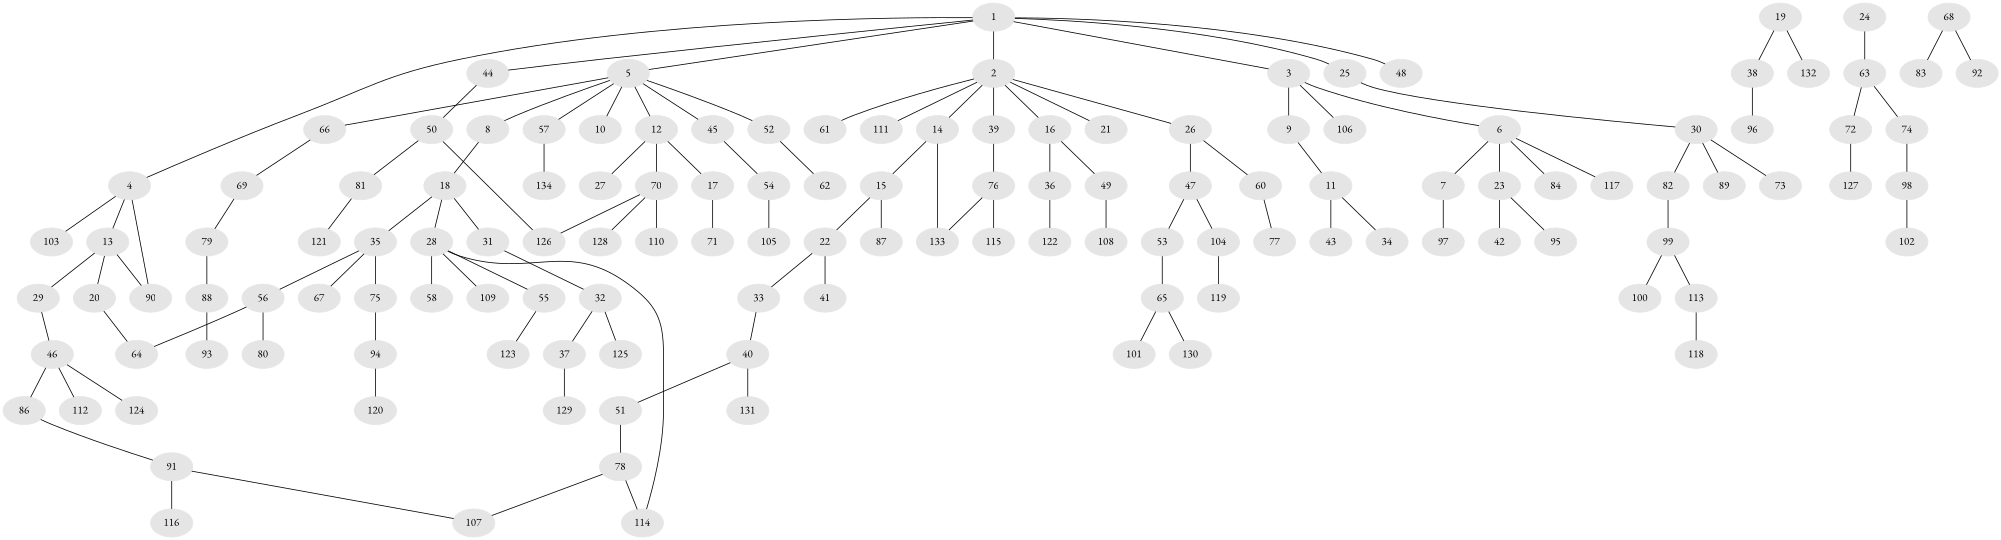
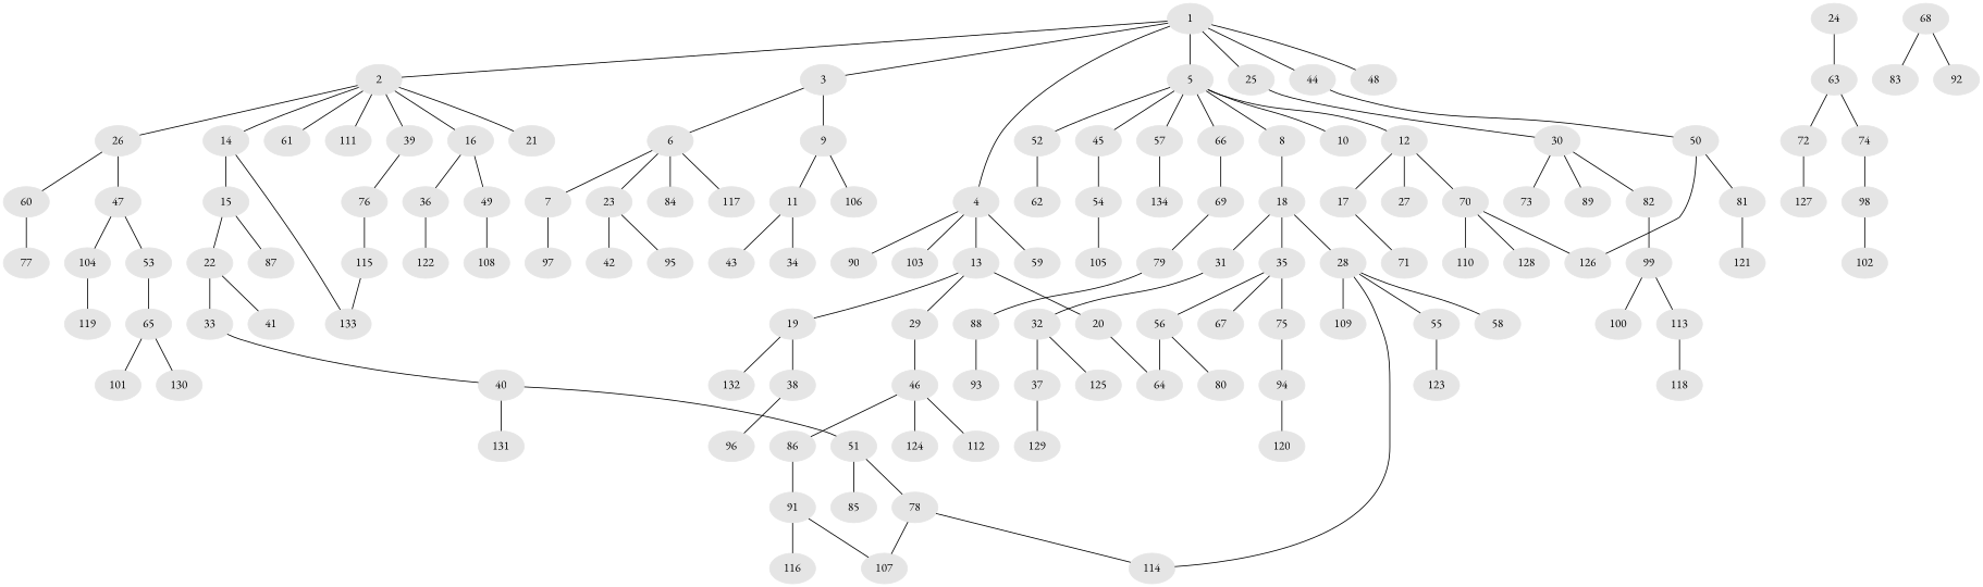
  graph {
    fontname="EB Garamond"
    node [color=gray90 fontname="EB Garamond" style=filled]
    edge [fontname="EB Garamond"]
    1
    2
    3
    4
    5
    25
    44
    48
    14
    16
    21
    26
    39
    61
    111
    6
    9
    13
+   59
    90
    103
    8
    10
    12
    45
    52
    57
    66
    30
    50
    15
    133
    36
    49
    47
    60
    76
    7
    23
    84
    117
    11
    106
    19
    20
    29
    18
    17
    27
    70
    54
    62
    134
    69
    97
    42
    95
    28
    31
    35
    34
    43
    71
    24
    63
    126
    110
    128
    38
    132
    64
    46
    22
    87
    33
    41
    122
    108
    55
    58
    109
    114
    32
    56
    67
    75
    96
    40
    72
    74
    73
    82
    89
    53
    104
    77
    123
    86
    112
    124
    99
    37
    125
    129
    51
    131
    80
    94
    115
    78
+   85
    81
    105
    91
    65
    119
    121
    107
    101
    130
    68
    83
    92
    127
    98
    79
    88
    102
    120
    93
    100
    113
    116
    118
    1 -- 2
    1 -- 3
    1 -- 4
    1 -- 5
    1 -- 25
    1 -- 44
    1 -- 48
    2 -- 14
    2 -- 16
    2 -- 21
    2 -- 26
    2 -- 39
    2 -- 61
    2 -- 111
    3 -- 6
    3 -- 9
    4 -- 13
+   4 -- 59
    4 -- 90
    4 -- 103
    5 -- 8
    5 -- 10
    5 -- 12
    5 -- 45
    5 -- 52
    5 -- 57
    5 -- 66
    25 -- 30
    44 -- 50
    14 -- 15
    14 -- 133
    16 -- 36
    16 -- 49
    26 -- 47
    26 -- 60
    39 -- 76
    6 -- 7
    6 -- 23
    6 -- 84
    6 -- 117
    9 -- 11
-   3 -- 106
-   13 -- 90
+   9 -- 106
+   13 -- 19
    13 -- 20
    13 -- 29
    8 -- 18
    12 -- 17
    12 -- 27
    12 -- 70
    45 -- 54
    52 -- 62
    57 -- 134
    66 -- 69
    30 -- 73
    30 -- 82
    30 -- 89
    50 -- 126
    50 -- 81
    15 -- 22
    15 -- 87
    36 -- 122
    49 -- 108
    47 -- 53
    47 -- 104
    60 -- 77
    76 -- 115
    7 -- 97
    23 -- 42
    23 -- 95
    11 -- 34
    11 -- 43
    19 -- 38
    19 -- 132
    20 -- 64
    29 -- 46
    18 -- 28
    18 -- 31
    18 -- 35
    17 -- 71
    70 -- 126
    70 -- 110
    70 -- 128
    54 -- 105
    69 -- 79
    28 -- 55
    28 -- 58
    28 -- 109
    28 -- 114
    31 -- 32
    35 -- 56
    35 -- 67
    35 -- 75
    24 -- 63
    63 -- 72
    63 -- 74
    38 -- 96
    46 -- 86
    46 -- 112
    46 -- 124
    22 -- 33
    22 -- 41
    33 -- 40
    55 -- 123
    32 -- 37
    32 -- 125
    56 -- 64
    56 -- 80
    75 -- 94
    40 -- 51
    40 -- 131
    72 -- 127
    74 -- 98
    82 -- 99
    53 -- 65
    104 -- 119
    86 -- 91
    99 -- 100
    99 -- 113
    37 -- 129
    51 -- 78
+   51 -- 85
    94 -- 120
-   76 -- 133
+   115 -- 133
    78 -- 114
    78 -- 107
    81 -- 121
    91 -- 107
    91 -- 116
    65 -- 101
    65 -- 130
    68 -- 83
    68 -- 92
    98 -- 102
    79 -- 88
    88 -- 93
    113 -- 118
  }
